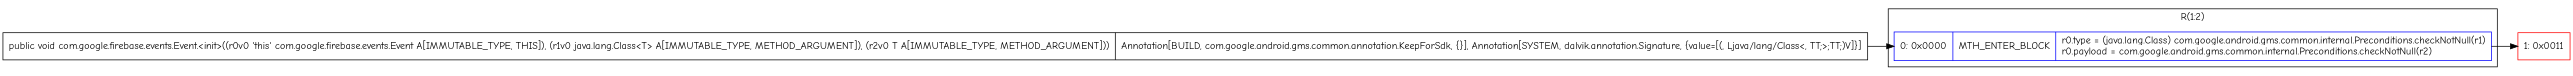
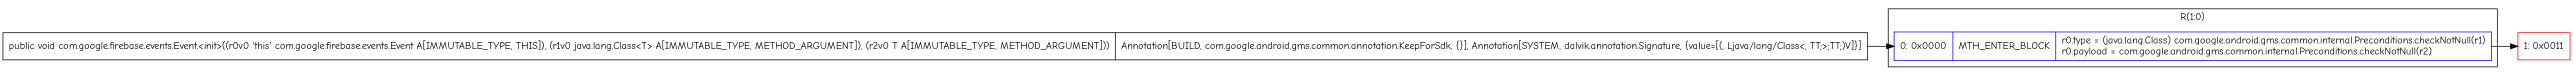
  digraph {
    rankdir=LR
    fontname="Comic Neue"
    node [shape=record fontname="Comic Neue"]
    edge [fontname="Comic Neue"]
    n1 [color=blue label="{0\:\ 0x0000|MTH_ENTER_BLOCK\l|r0.type = (java.lang.Class) com.google.android.gms.common.internal.Preconditions.checkNotNull(r1)\lr0.payload = com.google.android.gms.common.internal.Preconditions.checkNotNull(r2)\l}"]
    n2 [color=red label="{1\:\ 0x0011}"]
    n3 [label="{public void com.google.firebase.events.Event.\<init\>((r0v0 'this' com.google.firebase.events.Event A[IMMUTABLE_TYPE, THIS]), (r1v0 java.lang.Class\<T\> A[IMMUTABLE_TYPE, METHOD_ARGUMENT]), (r2v0 T A[IMMUTABLE_TYPE, METHOD_ARGUMENT]))  | Annotation[BUILD, com.google.android.gms.common.annotation.KeepForSdk, \{\}], Annotation[SYSTEM, dalvik.annotation.Signature, \{value=[(, Ljava\/lang\/Class\<, TT;\>;TT;)V]\}]\l}"]
    subgraph cluster_1 {
-     label="R(1:2)"
+     label="R(1:0)"
      n1
    }
    n1 -> n2
    n3 -> n1
  }
